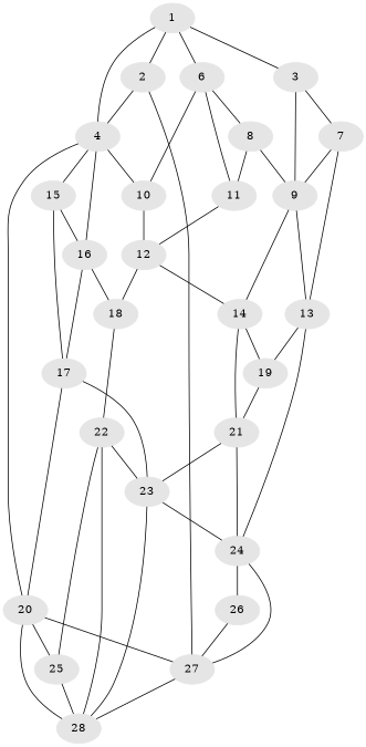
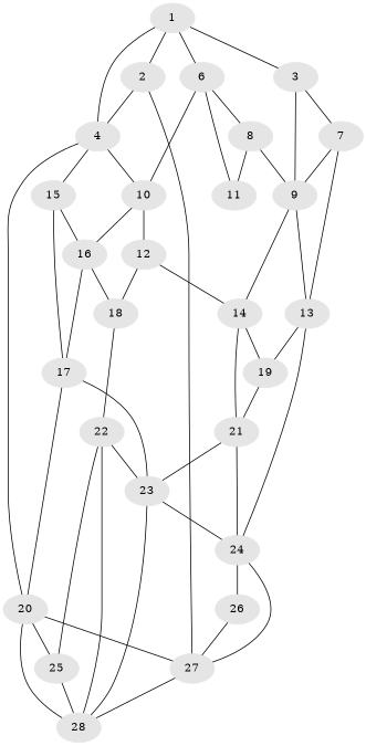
  graph {
    node [color=gray90 style=filled]
    edge [weight=1.0]
    1
    2
    3
    4
    6
    27
    7
    9
    10
    15
    20
    8
    11
    28
    13
    14
    12
    16
    17
    25
    19
    24
    21
    18
    22
    26
    23
    1 -- 2
    1 -- 3
    1 -- 4
    1 -- 6
    2 -- 4
    2 -- 27
    3 -- 7
    3 -- 9
    4 -- 10
    4 -- 15 [weight=2.0]
    4 -- 20
    6 -- 10 [weight=2.0]
    6 -- 8
    6 -- 11
    27 -- 28
    7 -- 9
    7 -- 13
    9 -- 13
    9 -- 14
    10 -- 12 [weight=2.0]
-   4 -- 16
+   10 -- 16
    15 -- 16
    15 -- 17
    20 -- 27
    20 -- 28
    20 -- 25
    8 -- 9 [weight=2.0]
    8 -- 11
-   11 -- 12 [weight=2.0]
    13 -- 19
    13 -- 24
    14 -- 19
    14 -- 21
    12 -- 14
    12 -- 18
    16 -- 17
    16 -- 18 [weight=2.0]
    17 -- 20
    17 -- 23
    25 -- 28 [weight=2.0]
    19 -- 21 [weight=2.0]
    24 -- 27
    24 -- 26
    21 -- 24
    21 -- 23 [weight=2.0]
    18 -- 22
    22 -- 28
    22 -- 25
    22 -- 23 [weight=2.0]
    26 -- 27 [weight=2.0]
    23 -- 28
    23 -- 24
  }
